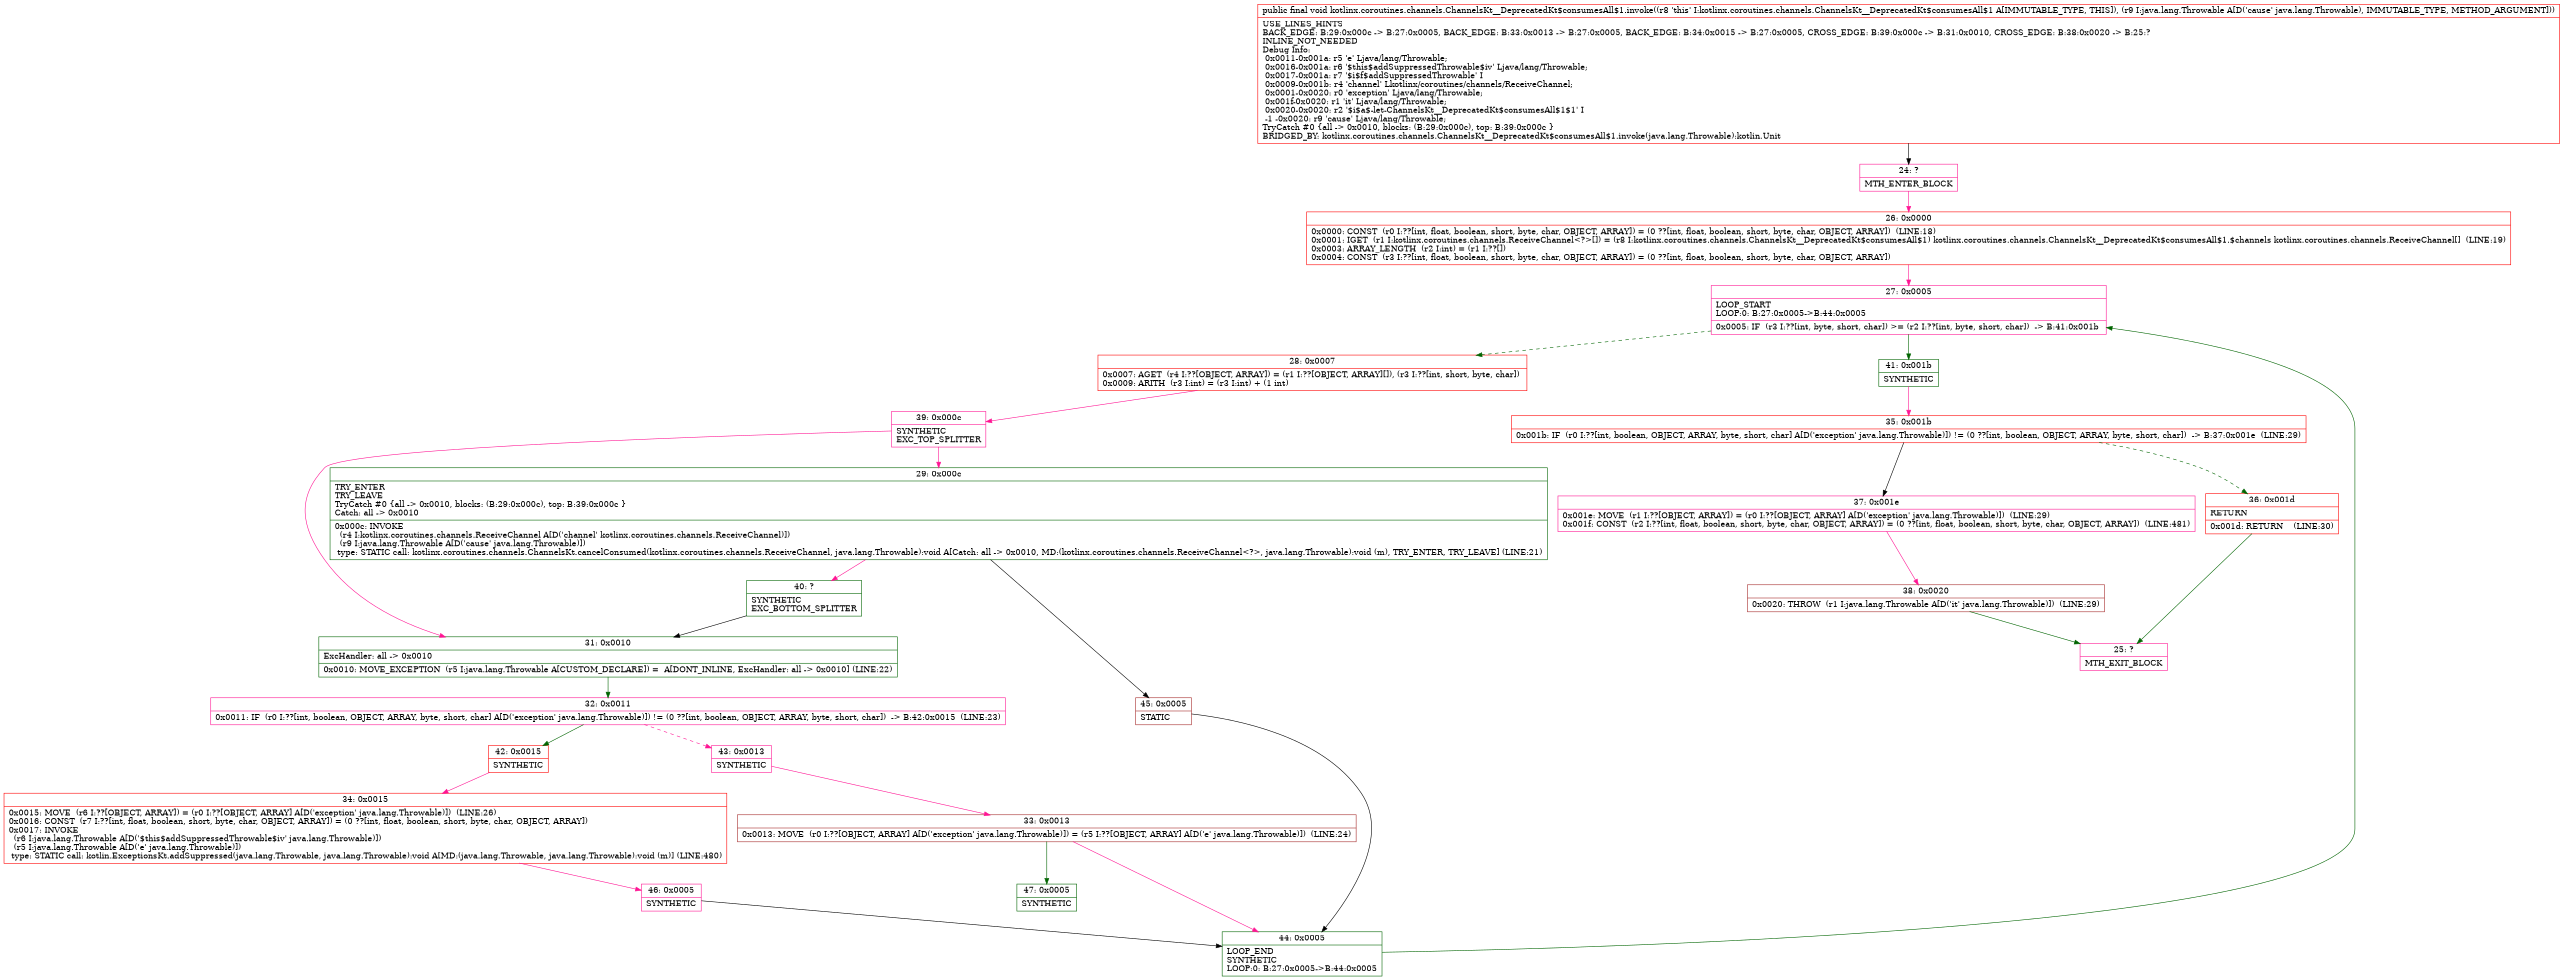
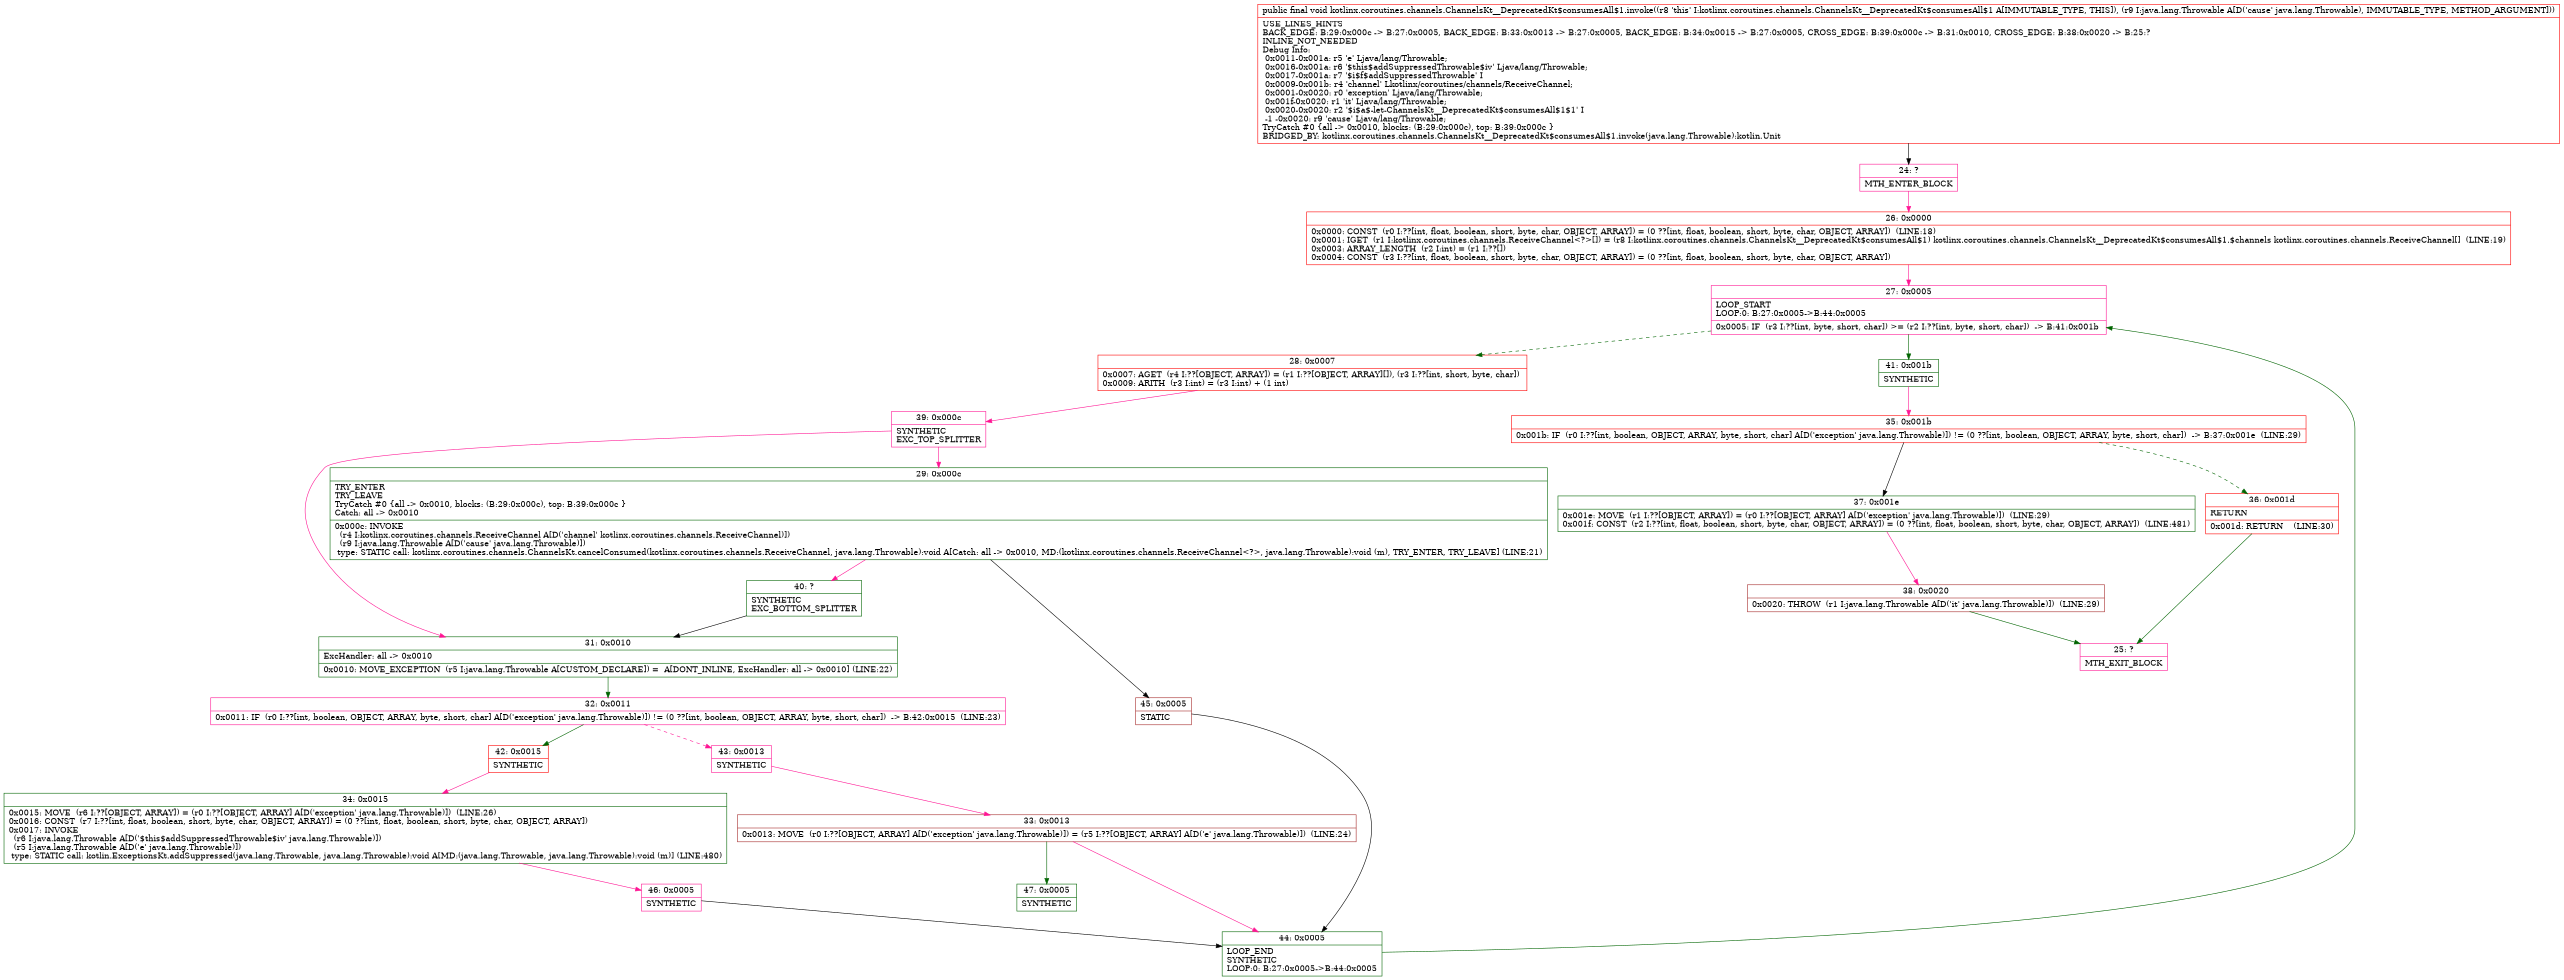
  digraph {
    node [color=deeppink shape=record]
    edge [color=deeppink]
    n1 [label="{24\:\ ?|MTH_ENTER_BLOCK\l}"]
    n2 [color=red label="{26\:\ 0x0000|0x0000: CONST  (r0 I:??[int, float, boolean, short, byte, char, OBJECT, ARRAY]) = (0 ??[int, float, boolean, short, byte, char, OBJECT, ARRAY])  (LINE:18)\l0x0001: IGET  (r1 I:kotlinx.coroutines.channels.ReceiveChannel\<?\>[]) = (r8 I:kotlinx.coroutines.channels.ChannelsKt__DeprecatedKt$consumesAll$1) kotlinx.coroutines.channels.ChannelsKt__DeprecatedKt$consumesAll$1.$channels kotlinx.coroutines.channels.ReceiveChannel[]  (LINE:19)\l0x0003: ARRAY_LENGTH  (r2 I:int) = (r1 I:??[]) \l0x0004: CONST  (r3 I:??[int, float, boolean, short, byte, char, OBJECT, ARRAY]) = (0 ??[int, float, boolean, short, byte, char, OBJECT, ARRAY]) \l}"]
    n3 [label="{27\:\ 0x0005|LOOP_START\lLOOP:0: B:27:0x0005\-\>B:44:0x0005\l|0x0005: IF  (r3 I:??[int, byte, short, char]) \>= (r2 I:??[int, byte, short, char])  \-\> B:41:0x001b \l}"]
    n4 [color=red label="{28\:\ 0x0007|0x0007: AGET  (r4 I:??[OBJECT, ARRAY]) = (r1 I:??[OBJECT, ARRAY][]), (r3 I:??[int, short, byte, char]) \l0x0009: ARITH  (r3 I:int) = (r3 I:int) + (1 int) \l}"]
    n5 [color=darkgreen label="{41\:\ 0x001b|SYNTHETIC\l}"]
    n6 [label="{39\:\ 0x000c|SYNTHETIC\lEXC_TOP_SPLITTER\l}"]
    n7 [color=red label="{35\:\ 0x001b|0x001b: IF  (r0 I:??[int, boolean, OBJECT, ARRAY, byte, short, char] A[D('exception' java.lang.Throwable)]) != (0 ??[int, boolean, OBJECT, ARRAY, byte, short, char])  \-\> B:37:0x001e  (LINE:29)\l}"]
    n8 [color=darkgreen label="{29\:\ 0x000c|TRY_ENTER\lTRY_LEAVE\lTryCatch #0 \{all \-\> 0x0010, blocks: (B:29:0x000c), top: B:39:0x000c \}\lCatch: all \-\> 0x0010\l|0x000c: INVOKE  \l  (r4 I:kotlinx.coroutines.channels.ReceiveChannel A[D('channel' kotlinx.coroutines.channels.ReceiveChannel)])\l  (r9 I:java.lang.Throwable A[D('cause' java.lang.Throwable)])\l type: STATIC call: kotlinx.coroutines.channels.ChannelsKt.cancelConsumed(kotlinx.coroutines.channels.ReceiveChannel, java.lang.Throwable):void A[Catch: all \-\> 0x0010, MD:(kotlinx.coroutines.channels.ReceiveChannel\<?\>, java.lang.Throwable):void (m), TRY_ENTER, TRY_LEAVE] (LINE:21)\l}"]
    n9 [color=darkgreen label="{31\:\ 0x0010|ExcHandler: all \-\> 0x0010\l|0x0010: MOVE_EXCEPTION  (r5 I:java.lang.Throwable A[CUSTOM_DECLARE]) =  A[DONT_INLINE, ExcHandler: all \-\> 0x0010] (LINE:22)\l}"]
    n10 [color=darkgreen label="{40\:\ ?|SYNTHETIC\lEXC_BOTTOM_SPLITTER\l}"]
    n11 [color=brown label="{45\:\ 0x0005|STATIC\l}"]
    n12 [label="{32\:\ 0x0011|0x0011: IF  (r0 I:??[int, boolean, OBJECT, ARRAY, byte, short, char] A[D('exception' java.lang.Throwable)]) != (0 ??[int, boolean, OBJECT, ARRAY, byte, short, char])  \-\> B:42:0x0015  (LINE:23)\l}"]
    n13 [color=darkgreen label="{44\:\ 0x0005|LOOP_END\lSYNTHETIC\lLOOP:0: B:27:0x0005\-\>B:44:0x0005\l}"]
    n14 [color=red label="{42\:\ 0x0015|SYNTHETIC\l}"]
    n15 [label="{43\:\ 0x0013|SYNTHETIC\l}"]
-   n16 [color=red label="{34\:\ 0x0015|0x0015: MOVE  (r6 I:??[OBJECT, ARRAY]) = (r0 I:??[OBJECT, ARRAY] A[D('exception' java.lang.Throwable)])  (LINE:26)\l0x0016: CONST  (r7 I:??[int, float, boolean, short, byte, char, OBJECT, ARRAY]) = (0 ??[int, float, boolean, short, byte, char, OBJECT, ARRAY]) \l0x0017: INVOKE  \l  (r6 I:java.lang.Throwable A[D('$this$addSuppressedThrowable$iv' java.lang.Throwable)])\l  (r5 I:java.lang.Throwable A[D('e' java.lang.Throwable)])\l type: STATIC call: kotlin.ExceptionsKt.addSuppressed(java.lang.Throwable, java.lang.Throwable):void A[MD:(java.lang.Throwable, java.lang.Throwable):void (m)] (LINE:480)\l}"]
+   n16 [color=darkgreen label="{34\:\ 0x0015|0x0015: MOVE  (r6 I:??[OBJECT, ARRAY]) = (r0 I:??[OBJECT, ARRAY] A[D('exception' java.lang.Throwable)])  (LINE:26)\l0x0016: CONST  (r7 I:??[int, float, boolean, short, byte, char, OBJECT, ARRAY]) = (0 ??[int, float, boolean, short, byte, char, OBJECT, ARRAY]) \l0x0017: INVOKE  \l  (r6 I:java.lang.Throwable A[D('$this$addSuppressedThrowable$iv' java.lang.Throwable)])\l  (r5 I:java.lang.Throwable A[D('e' java.lang.Throwable)])\l type: STATIC call: kotlin.ExceptionsKt.addSuppressed(java.lang.Throwable, java.lang.Throwable):void A[MD:(java.lang.Throwable, java.lang.Throwable):void (m)] (LINE:480)\l}"]
    n17 [color=brown label="{33\:\ 0x0013|0x0013: MOVE  (r0 I:??[OBJECT, ARRAY] A[D('exception' java.lang.Throwable)]) = (r5 I:??[OBJECT, ARRAY] A[D('e' java.lang.Throwable)])  (LINE:24)\l}"]
    n18 [label="{46\:\ 0x0005|SYNTHETIC\l}"]
    n19 [color=darkgreen label="{47\:\ 0x0005|SYNTHETIC\l}"]
    n20 [color=red label="{36\:\ 0x001d|RETURN\l|0x001d: RETURN    (LINE:30)\l}"]
-   n21 [label="{37\:\ 0x001e|0x001e: MOVE  (r1 I:??[OBJECT, ARRAY]) = (r0 I:??[OBJECT, ARRAY] A[D('exception' java.lang.Throwable)])  (LINE:29)\l0x001f: CONST  (r2 I:??[int, float, boolean, short, byte, char, OBJECT, ARRAY]) = (0 ??[int, float, boolean, short, byte, char, OBJECT, ARRAY])  (LINE:481)\l}"]
+   n21 [color=darkgreen label="{37\:\ 0x001e|0x001e: MOVE  (r1 I:??[OBJECT, ARRAY]) = (r0 I:??[OBJECT, ARRAY] A[D('exception' java.lang.Throwable)])  (LINE:29)\l0x001f: CONST  (r2 I:??[int, float, boolean, short, byte, char, OBJECT, ARRAY]) = (0 ??[int, float, boolean, short, byte, char, OBJECT, ARRAY])  (LINE:481)\l}"]
    n22 [label="{25\:\ ?|MTH_EXIT_BLOCK\l}"]
    n23 [color=brown label="{38\:\ 0x0020|0x0020: THROW  (r1 I:java.lang.Throwable A[D('it' java.lang.Throwable)])  (LINE:29)\l}"]
    n24 [color=red label="{public final void kotlinx.coroutines.channels.ChannelsKt__DeprecatedKt$consumesAll$1.invoke((r8 'this' I:kotlinx.coroutines.channels.ChannelsKt__DeprecatedKt$consumesAll$1 A[IMMUTABLE_TYPE, THIS]), (r9 I:java.lang.Throwable A[D('cause' java.lang.Throwable), IMMUTABLE_TYPE, METHOD_ARGUMENT]))  | USE_LINES_HINTS\lBACK_EDGE: B:29:0x000c \-\> B:27:0x0005, BACK_EDGE: B:33:0x0013 \-\> B:27:0x0005, BACK_EDGE: B:34:0x0015 \-\> B:27:0x0005, CROSS_EDGE: B:39:0x000c \-\> B:31:0x0010, CROSS_EDGE: B:38:0x0020 \-\> B:25:?\lINLINE_NOT_NEEDED\lDebug Info:\l  0x0011\-0x001a: r5 'e' Ljava\/lang\/Throwable;\l  0x0016\-0x001a: r6 '$this$addSuppressedThrowable$iv' Ljava\/lang\/Throwable;\l  0x0017\-0x001a: r7 '$i$f$addSuppressedThrowable' I\l  0x0009\-0x001b: r4 'channel' Lkotlinx\/coroutines\/channels\/ReceiveChannel;\l  0x0001\-0x0020: r0 'exception' Ljava\/lang\/Throwable;\l  0x001f\-0x0020: r1 'it' Ljava\/lang\/Throwable;\l  0x0020\-0x0020: r2 '$i$a$\-let\-ChannelsKt__DeprecatedKt$consumesAll$1$1' I\l  \-1 \-0x0020: r9 'cause' Ljava\/lang\/Throwable;\lTryCatch #0 \{all \-\> 0x0010, blocks: (B:29:0x000c), top: B:39:0x000c \}\lBRIDGED_BY: kotlinx.coroutines.channels.ChannelsKt__DeprecatedKt$consumesAll$1.invoke(java.lang.Throwable):kotlin.Unit\l}"]
    n1 -> n2
    n2 -> n3
    n3 -> n4 [color=darkgreen style=dashed]
    n3 -> n5 [color=darkgreen]
    n4 -> n6
    n5 -> n7
    n6 -> n8
    n6 -> n9
    n7 -> n20 [color=darkgreen style=dashed]
    n7 -> n21 [color=black]
    n8 -> n10
    n8 -> n11 [color=black]
    n9 -> n12 [color=darkgreen]
    n10 -> n9 [color=black]
    n11 -> n13 [color=black]
    n12 -> n14 [color=darkgreen]
    n12 -> n15 [style=dashed]
    n13 -> n3 [color=darkgreen]
    n14 -> n16
    n15 -> n17
    n16 -> n18
    n17 -> n13
    n17 -> n19 [color=darkgreen]
    n18 -> n13 [color=black]
    n20 -> n22 [color=darkgreen]
    n21 -> n23
    n23 -> n22 [color=darkgreen]
    n24 -> n1 [color=black]
  }
